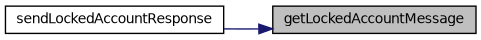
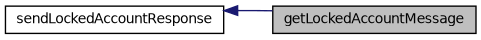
  digraph {
    rankdir=RL
    node [color=black fontname=Helvetica fontsize=10 shape=record]
    n1 [fillcolor=grey75 fontcolor=black height=0.2 label=getLockedAccountMessage style=filled width=0.4]
    n2 [height=0.2 label=sendLockedAccountResponse width=0.4]
-   n1 -> n2 [color=midnightblue dir=back fontname=Helvetica fontsize=10 labelfontname=Helvetica labelfontsize=10 style=solid]
+   n2 -> n1 [color=midnightblue dir=back fontname=Helvetica fontsize=10 labelfontname=Helvetica labelfontsize=10 style=solid]
  }
